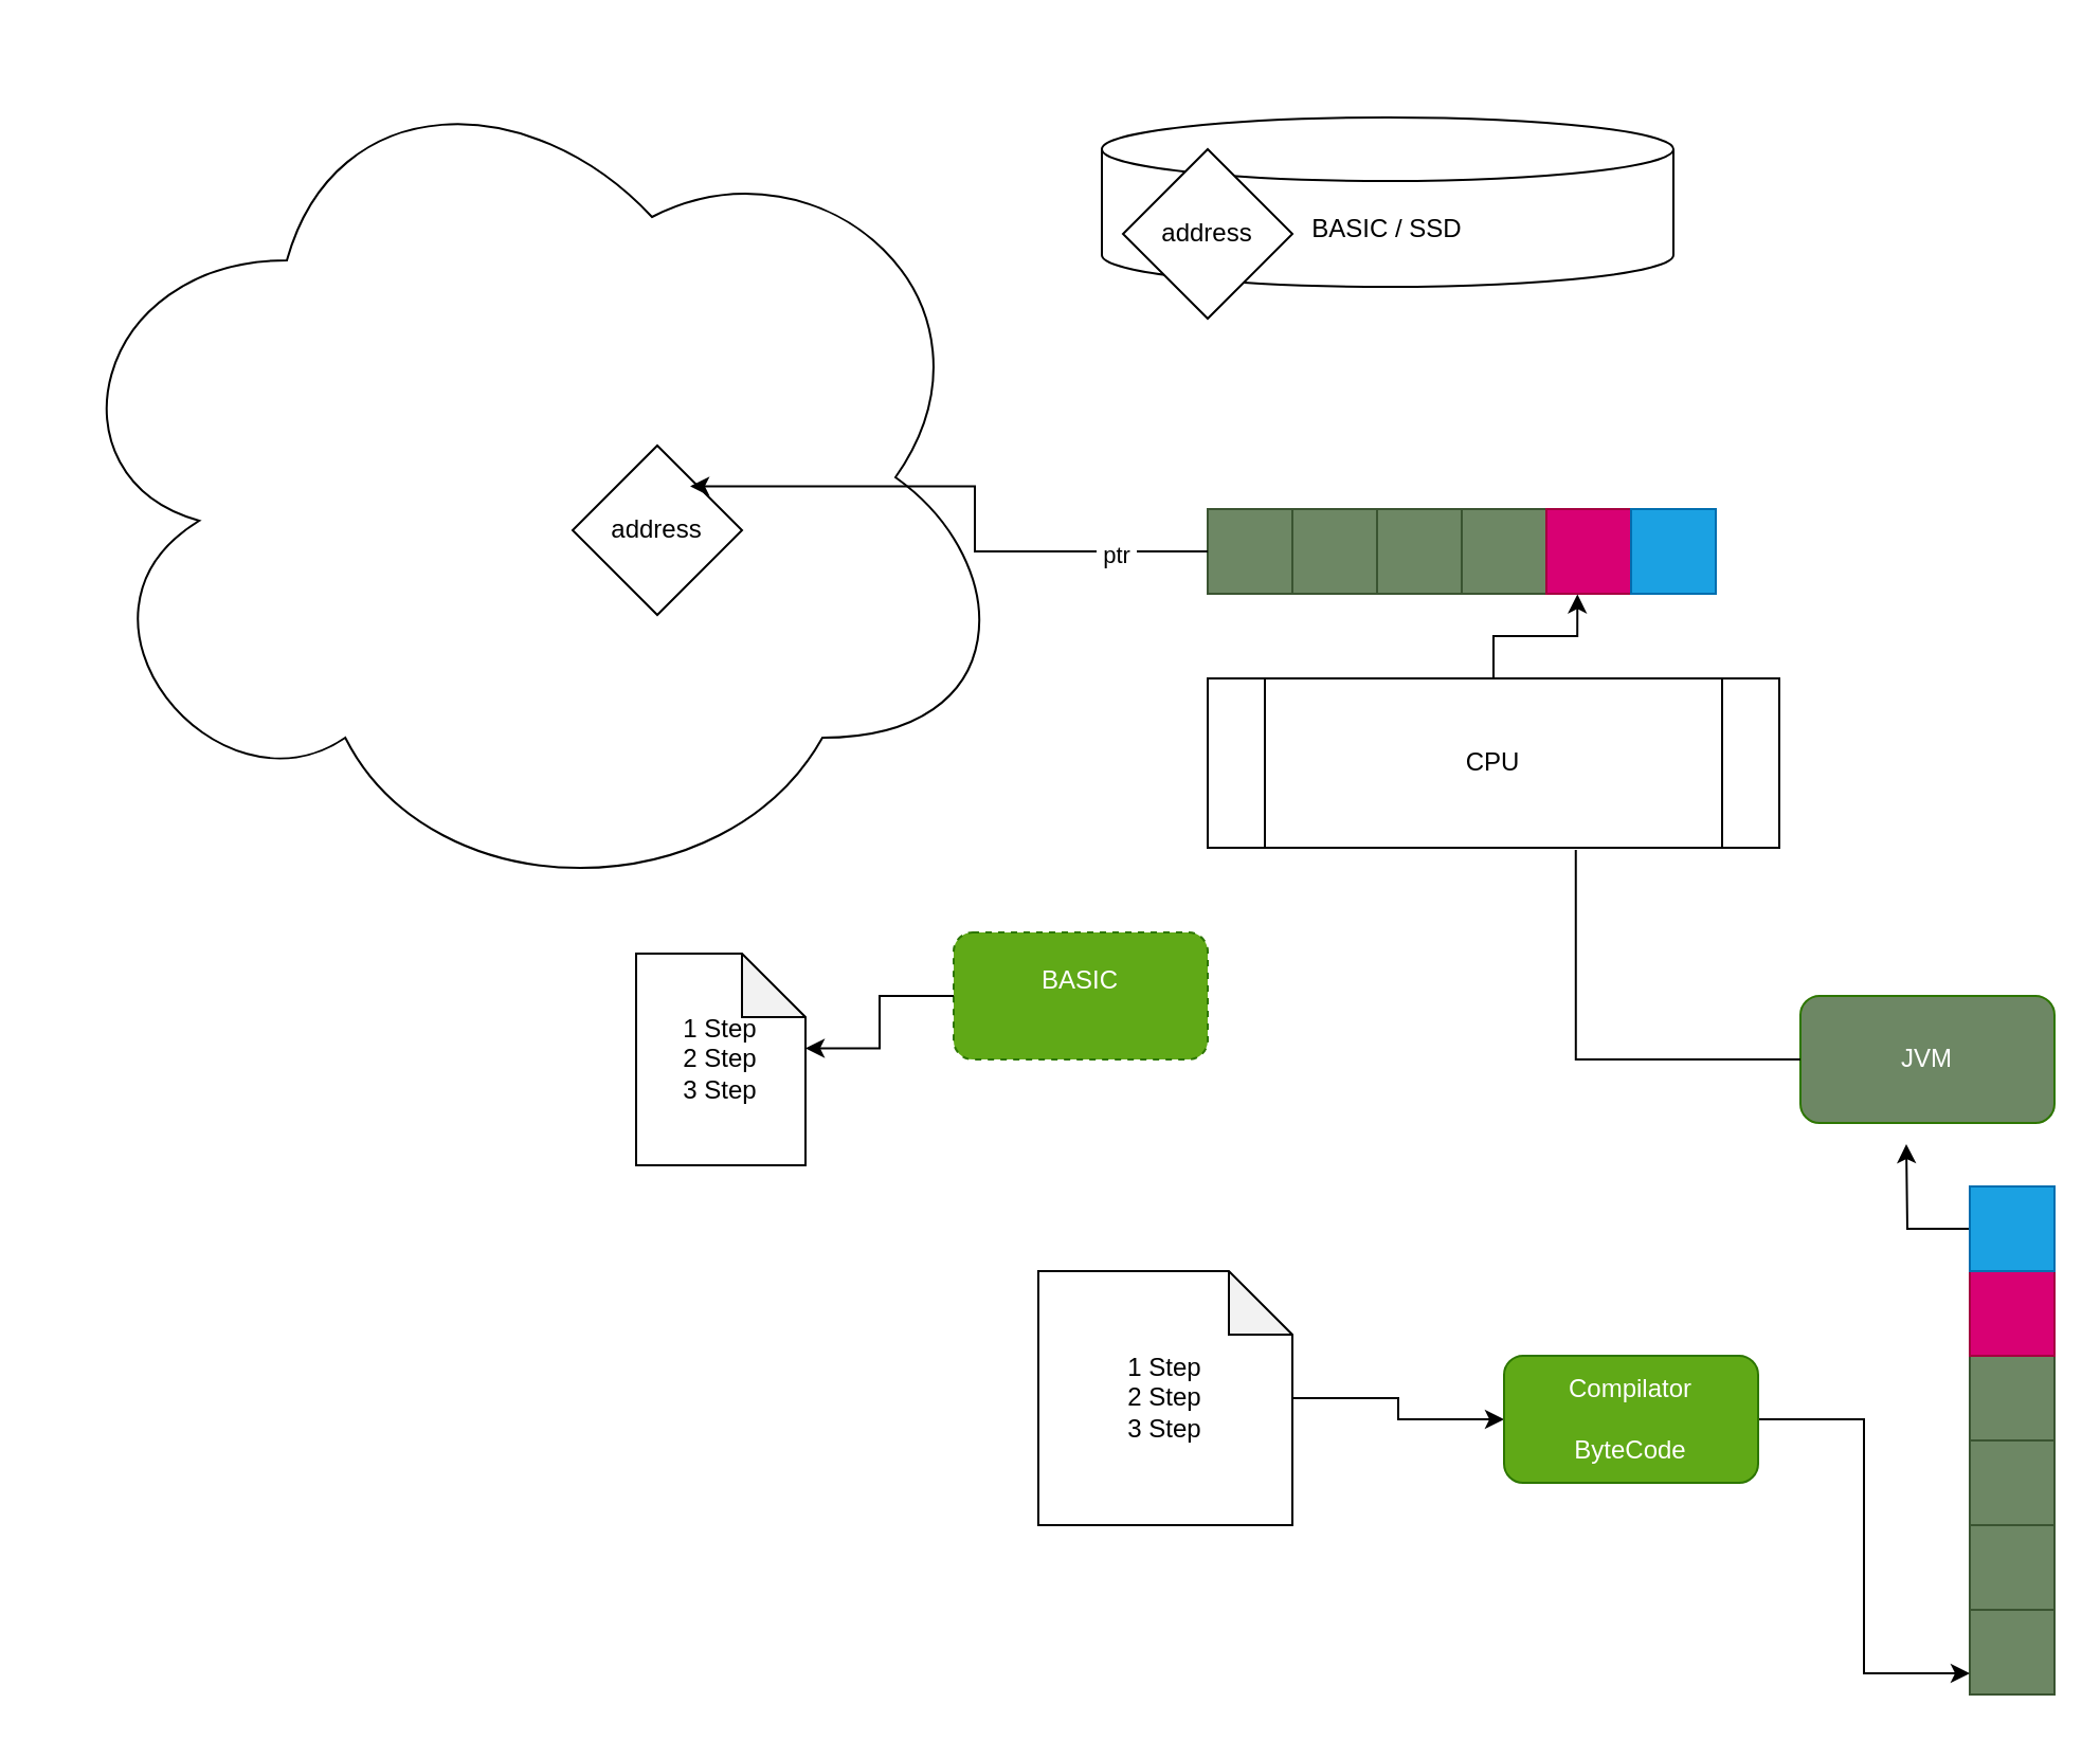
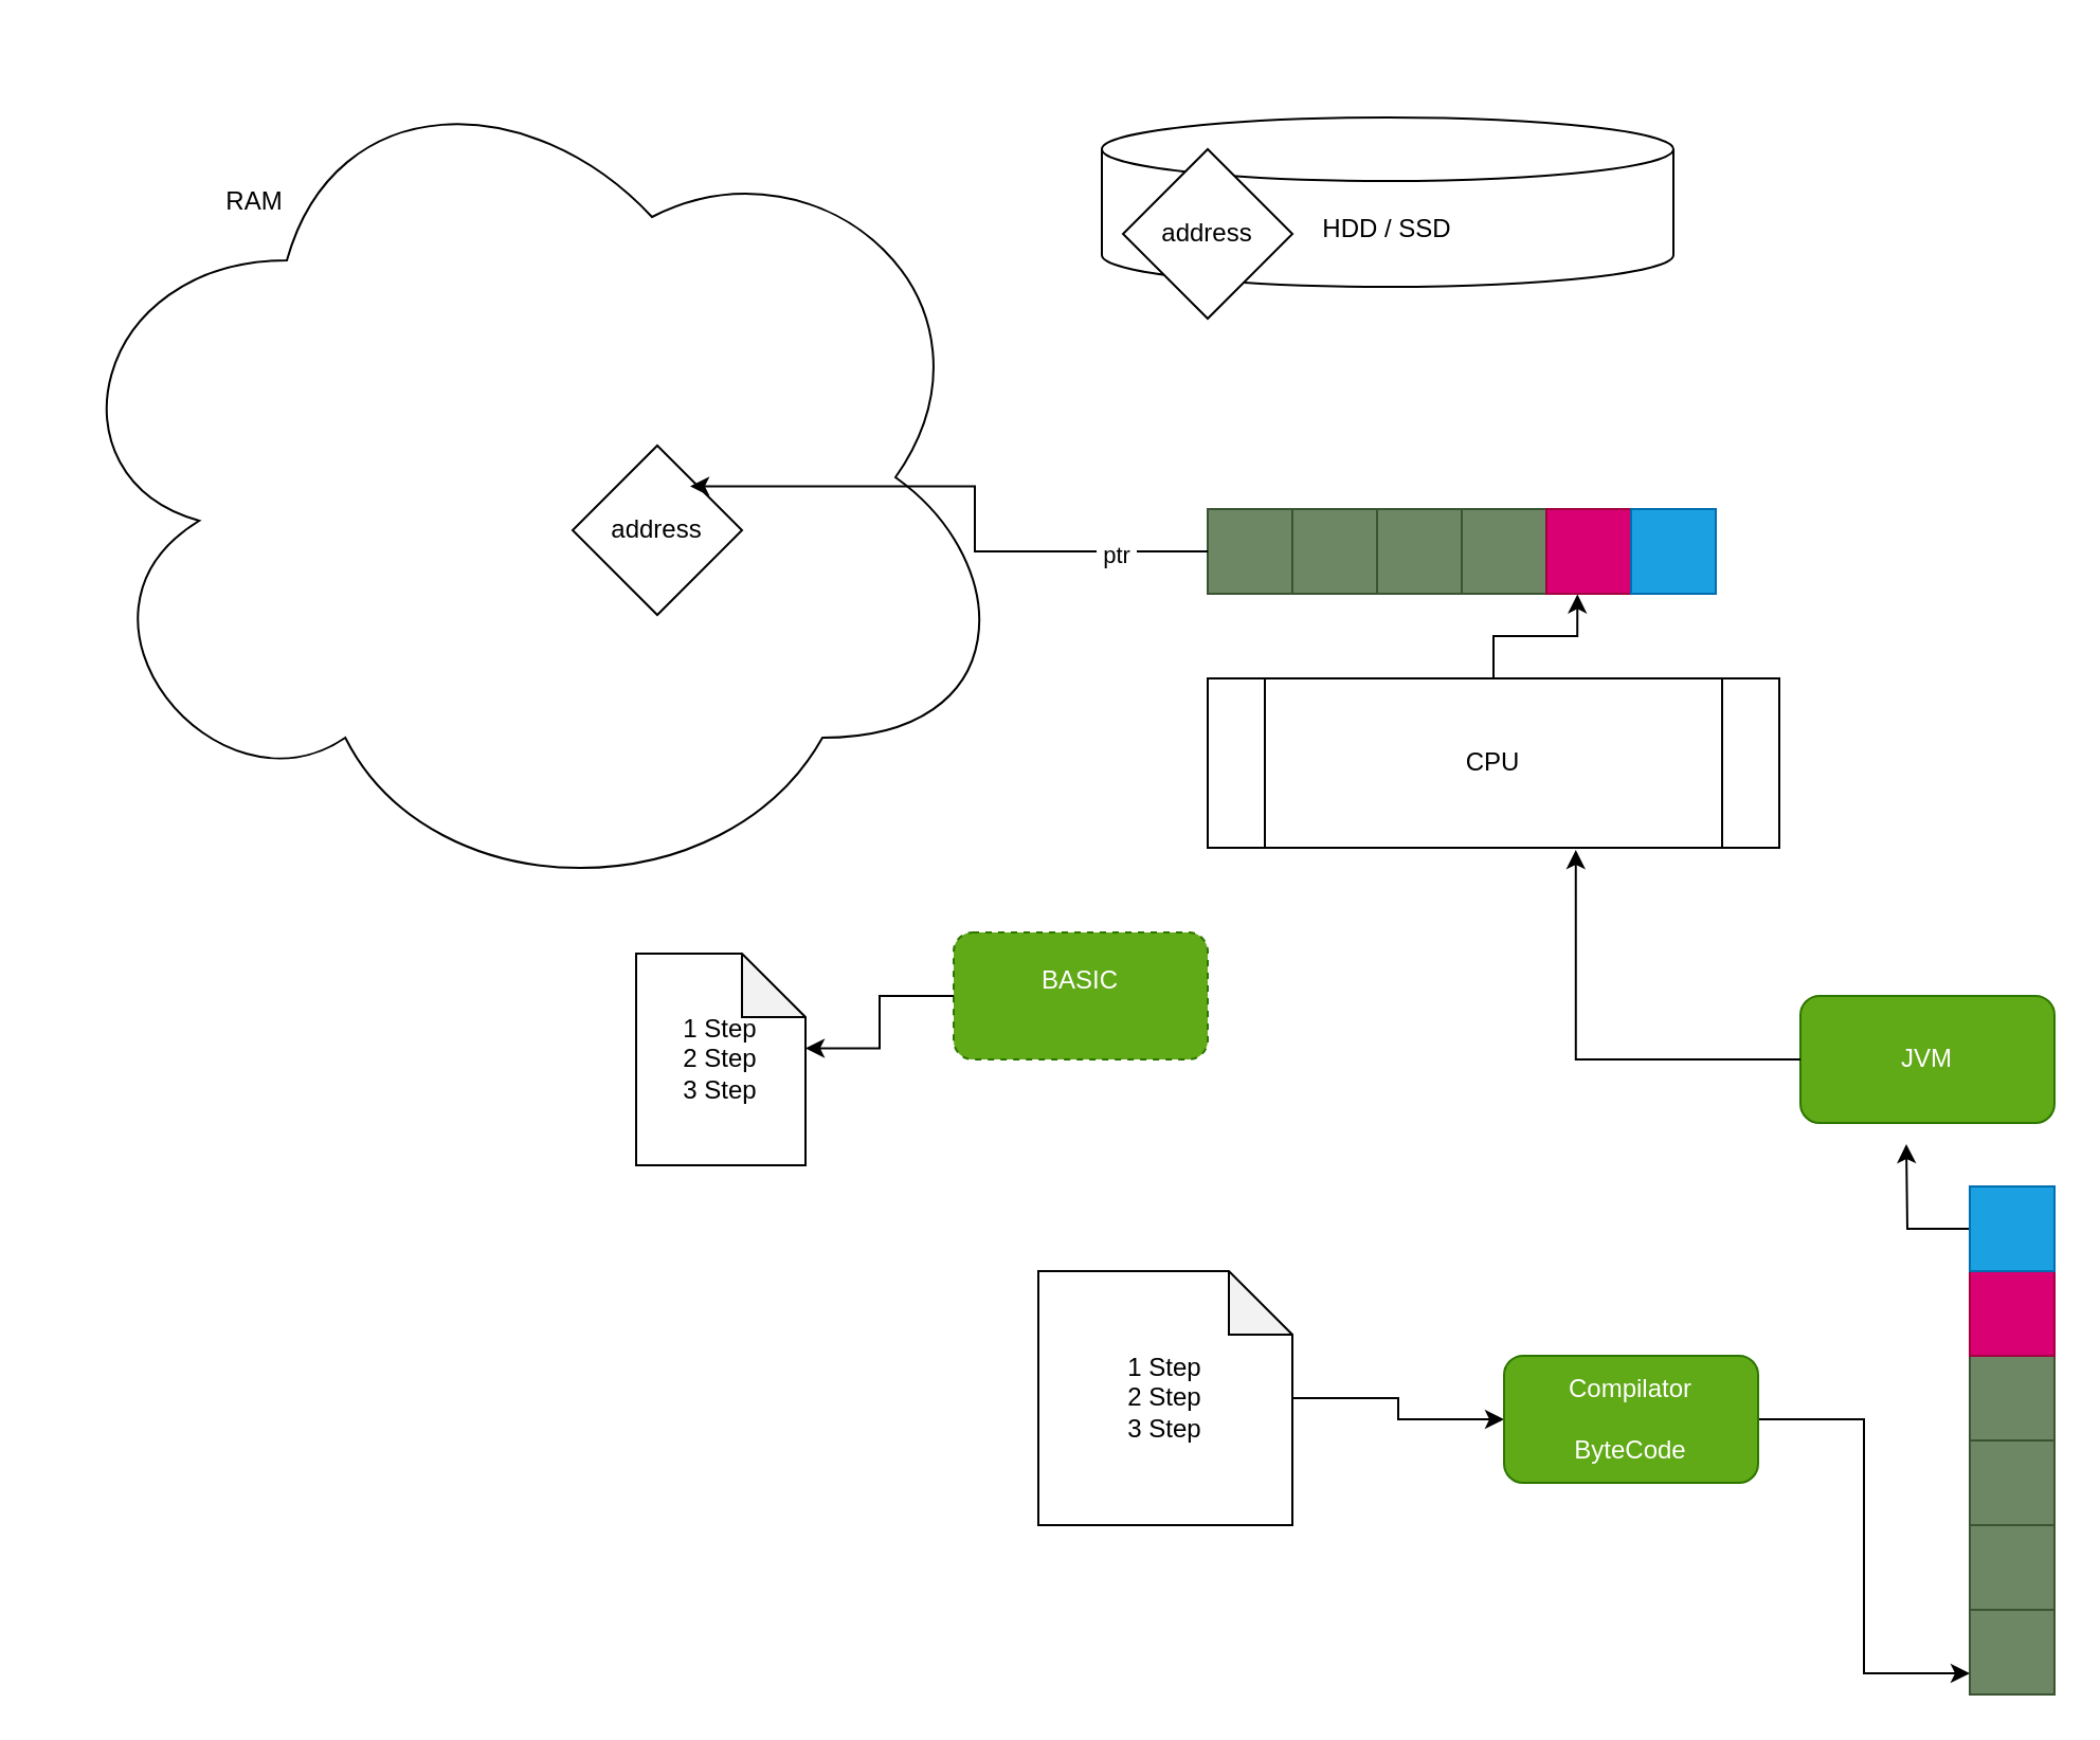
  <mxCell id="0" />
  <mxCell id="1" parent="0" />
  <mxCell id="2" value="" style="ellipse;shape=cloud;whiteSpace=wrap;html=1;" vertex="1" parent="1"><mxGeometry x="20" y="20" width="460" height="410" as="geometry" /></mxCell>
- <mxCell id="4" value="BASIC / SSD" style="shape=cylinder3;whiteSpace=wrap;html=1;boundedLbl=1;backgroundOutline=1;size=15;" vertex="1" parent="1"><mxGeometry x="520" y="55" width="270" height="80" as="geometry" /></mxCell>
+ <mxCell id="3" value="RAM" style="text;html=1;align=center;verticalAlign=middle;whiteSpace=wrap;rounded=0;" vertex="1" parent="1"><mxGeometry x="90" y="80" width="60" height="30" as="geometry" /></mxCell>
+ <mxCell id="4" value="HDD / SSD" style="shape=cylinder3;whiteSpace=wrap;html=1;boundedLbl=1;backgroundOutline=1;size=15;" vertex="1" parent="1"><mxGeometry x="520" y="55" width="270" height="80" as="geometry" /></mxCell>
  <mxCell id="5" value="CPU" style="shape=process;whiteSpace=wrap;html=1;backgroundOutline=1;" vertex="1" parent="1"><mxGeometry x="570" y="320" width="270" height="80" as="geometry" /></mxCell>
  <mxCell id="6" value="" style="rounded=0;whiteSpace=wrap;html=1;fillColor=#6d8764;fontColor=#ffffff;strokeColor=#3A5431;" vertex="1" parent="1"><mxGeometry x="570" y="240" width="40" height="40" as="geometry" /></mxCell>
  <mxCell id="7" value="" style="rounded=0;whiteSpace=wrap;html=1;fillColor=#6d8764;fontColor=#ffffff;strokeColor=#3A5431;" vertex="1" parent="1"><mxGeometry x="610" y="240" width="40" height="40" as="geometry" /></mxCell>
  <mxCell id="8" value="" style="rounded=0;whiteSpace=wrap;html=1;fillColor=#6d8764;fontColor=#ffffff;strokeColor=#3A5431;" vertex="1" parent="1"><mxGeometry x="650" y="240" width="40" height="40" as="geometry" /></mxCell>
  <mxCell id="9" value="" style="rounded=0;whiteSpace=wrap;html=1;fillColor=#6d8764;fontColor=#ffffff;strokeColor=#3A5431;" vertex="1" parent="1"><mxGeometry x="690" y="240" width="40" height="40" as="geometry" /></mxCell>
  <mxCell id="10" value="" style="rounded=0;whiteSpace=wrap;html=1;fillColor=#d80073;fontColor=#ffffff;strokeColor=#A50040;" vertex="1" parent="1"><mxGeometry x="730" y="240" width="40" height="40" as="geometry" /></mxCell>
  <mxCell id="11" value="" style="rounded=0;whiteSpace=wrap;html=1;fillColor=#1ba1e2;fontColor=#ffffff;strokeColor=#006EAF;" vertex="1" parent="1"><mxGeometry x="770" y="240" width="40" height="40" as="geometry" /></mxCell>
  <mxCell id="12" style="edgeStyle=orthogonalEdgeStyle;rounded=0;orthogonalLoop=1;jettySize=auto;html=1;entryX=0.366;entryY=1.006;entryDx=0;entryDy=0;entryPerimeter=0;" edge="1" parent="1" source="5" target="10"><mxGeometry relative="1" as="geometry" /></mxCell>
  <mxCell id="13" value="address" style="rhombus;whiteSpace=wrap;html=1;" vertex="1" parent="1"><mxGeometry x="270" y="210" width="80" height="80" as="geometry" /></mxCell>
  <mxCell id="14" value="address" style="rhombus;whiteSpace=wrap;html=1;" vertex="1" parent="1"><mxGeometry x="530" y="70" width="80" height="80" as="geometry" /></mxCell>
  <mxCell id="15" style="edgeStyle=orthogonalEdgeStyle;rounded=0;orthogonalLoop=1;jettySize=auto;html=1;entryX=0.694;entryY=0.24;entryDx=0;entryDy=0;entryPerimeter=0;" edge="1" parent="1" source="6" target="13"><mxGeometry relative="1" as="geometry" /></mxCell>
  <mxCell id="16" value="&amp;nbsp;ptr&amp;nbsp;" style="edgeLabel;html=1;align=center;verticalAlign=middle;resizable=0;points=[];" vertex="1" connectable="0" parent="15"><mxGeometry x="-0.682" y="1" relative="1" as="geometry"><mxPoint as="offset" /></mxGeometry></mxCell>
  <mxCell id="17" value="BASIC&lt;br&gt;&lt;div&gt;&lt;br/&gt;&lt;/div&gt;" style="rounded=1;whiteSpace=wrap;html=1;fillColor=#60a917;fontColor=#ffffff;strokeColor=#2D7600;dashed=1;" vertex="1" parent="1"><mxGeometry x="450" y="440" width="120" height="60" as="geometry" /></mxCell>
  <mxCell id="18" value="1 Step&lt;br&gt;2 Step&lt;br&gt;3 Step" style="shape=note;whiteSpace=wrap;html=1;backgroundOutline=1;darkOpacity=0.05;" vertex="1" parent="1"><mxGeometry x="300" y="450" width="80" height="100" as="geometry" /></mxCell>
  <mxCell id="19" style="edgeStyle=orthogonalEdgeStyle;rounded=0;orthogonalLoop=1;jettySize=auto;html=1;entryX=1;entryY=0.447;entryDx=0;entryDy=0;entryPerimeter=0;" edge="1" parent="1" source="17" target="18"><mxGeometry relative="1" as="geometry" /></mxCell>
  <mxCell id="20" style="edgeStyle=orthogonalEdgeStyle;rounded=0;orthogonalLoop=1;jettySize=auto;html=1;entryX=0;entryY=0.5;entryDx=0;entryDy=0;" edge="1" parent="1" source="21" target="32"><mxGeometry relative="1" as="geometry" /></mxCell>
  <mxCell id="21" value="1 Step&lt;br&gt;2 Step&lt;br&gt;3 Step" style="shape=note;whiteSpace=wrap;html=1;backgroundOutline=1;darkOpacity=0.05;" vertex="1" parent="1"><mxGeometry x="490" y="600" width="120" height="120" as="geometry" /></mxCell>
- <mxCell id="22" value="&lt;div&gt;JVM&lt;/div&gt;" style="rounded=1;whiteSpace=wrap;html=1;fillColor=#6d8764;fontColor=#ffffff;strokeColor=#2D7600;" vertex="1" parent="1"><mxGeometry x="850" y="470" width="120" height="60" as="geometry" /></mxCell>
- <mxCell id="23" style="edgeStyle=orthogonalEdgeStyle;rounded=0;orthogonalLoop=1;jettySize=auto;html=1;entryX=0.644;entryY=1.013;entryDx=0;entryDy=0;entryPerimeter=0;endArrow=none;" edge="1" parent="1" source="22" target="5"><mxGeometry relative="1" as="geometry" /></mxCell>
+ <mxCell id="22" value="&lt;div&gt;JVM&lt;/div&gt;" style="rounded=1;whiteSpace=wrap;html=1;fillColor=#60a917;fontColor=#ffffff;strokeColor=#2D7600;" vertex="1" parent="1"><mxGeometry x="850" y="470" width="120" height="60" as="geometry" /></mxCell>
+ <mxCell id="23" style="edgeStyle=orthogonalEdgeStyle;rounded=0;orthogonalLoop=1;jettySize=auto;html=1;entryX=0.644;entryY=1.013;entryDx=0;entryDy=0;entryPerimeter=0;" edge="1" parent="1" source="22" target="5"><mxGeometry relative="1" as="geometry" /></mxCell>
  <mxCell id="24" value="" style="rounded=0;whiteSpace=wrap;html=1;fillColor=#6d8764;fontColor=#ffffff;strokeColor=#3A5431;" vertex="1" parent="1"><mxGeometry x="930" y="760" width="40" height="40" as="geometry" /></mxCell>
  <mxCell id="25" value="" style="rounded=0;whiteSpace=wrap;html=1;fillColor=#6d8764;fontColor=#ffffff;strokeColor=#3A5431;" vertex="1" parent="1"><mxGeometry x="930" y="720" width="40" height="40" as="geometry" /></mxCell>
  <mxCell id="26" value="" style="rounded=0;whiteSpace=wrap;html=1;fillColor=#6d8764;fontColor=#ffffff;strokeColor=#3A5431;" vertex="1" parent="1"><mxGeometry x="930" y="680" width="40" height="40" as="geometry" /></mxCell>
  <mxCell id="27" value="" style="rounded=0;whiteSpace=wrap;html=1;fillColor=#6d8764;fontColor=#ffffff;strokeColor=#3A5431;" vertex="1" parent="1"><mxGeometry x="930" y="640" width="40" height="40" as="geometry" /></mxCell>
  <mxCell id="28" value="" style="rounded=0;whiteSpace=wrap;html=1;fillColor=#d80073;fontColor=#ffffff;strokeColor=#A50040;" vertex="1" parent="1"><mxGeometry x="930" y="600" width="40" height="40" as="geometry" /></mxCell>
  <mxCell id="29" style="edgeStyle=orthogonalEdgeStyle;rounded=0;orthogonalLoop=1;jettySize=auto;html=1;" edge="1" parent="1" source="30"><mxGeometry relative="1" as="geometry"><mxPoint x="900" y="540" as="targetPoint" /></mxGeometry></mxCell>
  <mxCell id="30" value="" style="rounded=0;whiteSpace=wrap;html=1;fillColor=#1ba1e2;fontColor=#ffffff;strokeColor=#006EAF;" vertex="1" parent="1"><mxGeometry x="930" y="560" width="40" height="40" as="geometry" /></mxCell>
  <mxCell id="31" style="edgeStyle=orthogonalEdgeStyle;rounded=0;orthogonalLoop=1;jettySize=auto;html=1;entryX=0;entryY=0.75;entryDx=0;entryDy=0;" edge="1" parent="1" source="32" target="24"><mxGeometry relative="1" as="geometry" /></mxCell>
  <mxCell id="32" value="Compilator&lt;br&gt;&lt;br&gt;ByteCode" style="rounded=1;whiteSpace=wrap;html=1;fillColor=#60a917;fontColor=#ffffff;strokeColor=#2D7600;" vertex="1" parent="1"><mxGeometry x="710" y="640" width="120" height="60" as="geometry" /></mxCell>
